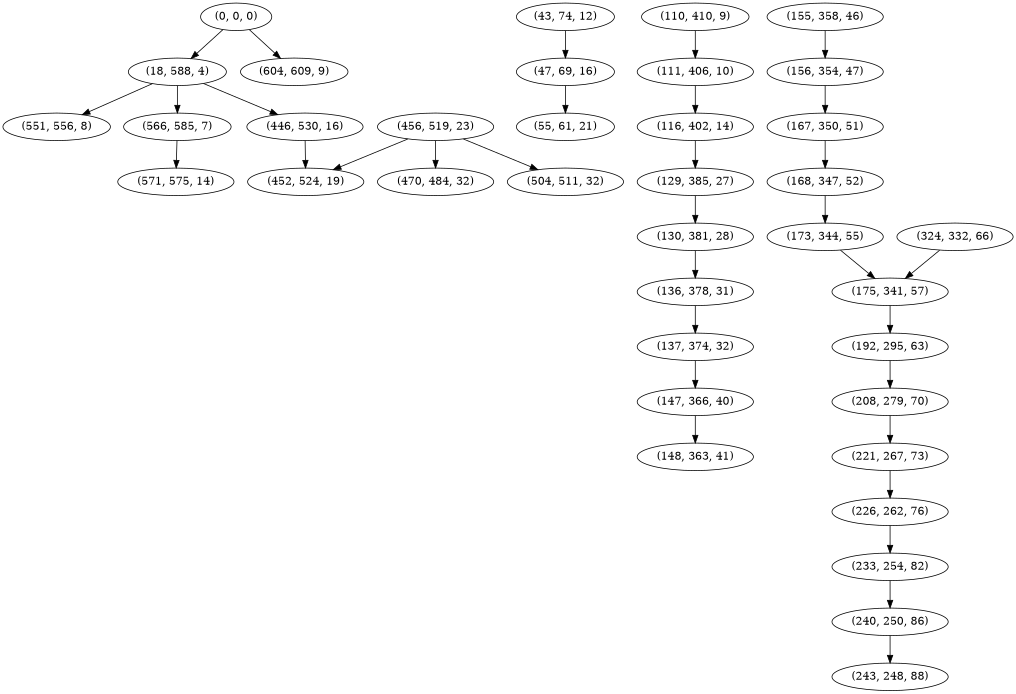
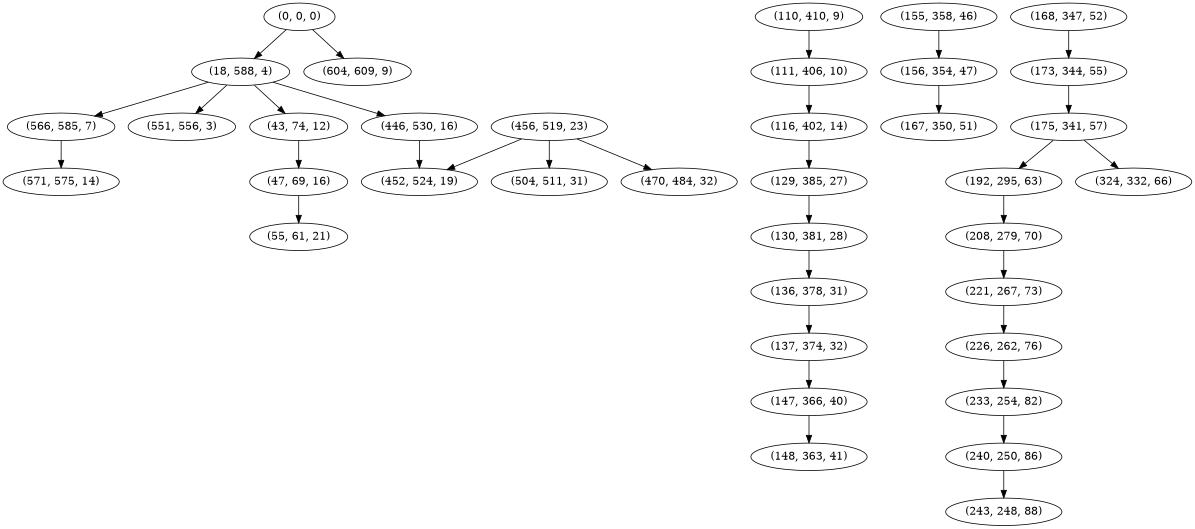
  digraph {
    "(0, 0, 0)"
    "(18, 588, 4)"
    "(604, 609, 9)"
    "(43, 74, 12)"
    "(446, 530, 16)"
-   "(551, 556, 8)"
+   "(551, 556, 8)" [label="(551, 556, 3)"]
    n7 [label="(566, 585, 7)"]
    "(47, 69, 16)"
    "(110, 410, 9)"
    "(111, 406, 10)"
    "(452, 524, 19)"
    "(571, 575, 14)"
    "(55, 61, 21)"
    "(116, 402, 14)"
    "(129, 385, 27)"
    "(130, 381, 28)"
    "(136, 378, 31)"
    "(137, 374, 32)"
    "(147, 366, 40)"
    "(148, 363, 41)"
    "(155, 358, 46)"
    "(156, 354, 47)"
    "(167, 350, 51)"
    "(168, 347, 52)"
    "(173, 344, 55)"
    "(175, 341, 57)"
    "(192, 295, 63)"
    "(324, 332, 66)"
    "(208, 279, 70)"
    "(221, 267, 73)"
    "(226, 262, 76)"
    "(233, 254, 82)"
    "(240, 250, 86)"
    "(243, 248, 88)"
    "(456, 519, 23)"
    "(470, 484, 32)"
-   "(504, 511, 31)" [label="(504, 511, 32)"]
+   "(504, 511, 31)"
    "(0, 0, 0)" -> "(18, 588, 4)"
    "(0, 0, 0)" -> "(604, 609, 9)"
+   "(18, 588, 4)" -> "(43, 74, 12)"
    "(18, 588, 4)" -> "(446, 530, 16)"
    "(18, 588, 4)" -> "(551, 556, 8)"
    "(18, 588, 4)" -> n7
    "(43, 74, 12)" -> "(47, 69, 16)"
    "(446, 530, 16)" -> "(452, 524, 19)"
    n7 -> "(571, 575, 14)"
    "(47, 69, 16)" -> "(55, 61, 21)"
    "(110, 410, 9)" -> "(111, 406, 10)"
    "(111, 406, 10)" -> "(116, 402, 14)"
    "(116, 402, 14)" -> "(129, 385, 27)"
    "(129, 385, 27)" -> "(130, 381, 28)"
    "(130, 381, 28)" -> "(136, 378, 31)"
    "(136, 378, 31)" -> "(137, 374, 32)"
    "(137, 374, 32)" -> "(147, 366, 40)"
    "(147, 366, 40)" -> "(148, 363, 41)"
    "(155, 358, 46)" -> "(156, 354, 47)"
    "(156, 354, 47)" -> "(167, 350, 51)"
-   "(167, 350, 51)" -> "(168, 347, 52)"
    "(168, 347, 52)" -> "(173, 344, 55)"
    "(173, 344, 55)" -> "(175, 341, 57)"
    "(175, 341, 57)" -> "(192, 295, 63)"
-   "(324, 332, 66)" -> "(175, 341, 57)"
+   "(175, 341, 57)" -> "(324, 332, 66)"
    "(192, 295, 63)" -> "(208, 279, 70)"
    "(208, 279, 70)" -> "(221, 267, 73)"
    "(221, 267, 73)" -> "(226, 262, 76)"
    "(226, 262, 76)" -> "(233, 254, 82)"
    "(233, 254, 82)" -> "(240, 250, 86)"
    "(240, 250, 86)" -> "(243, 248, 88)"
    "(456, 519, 23)" -> "(452, 524, 19)"
    "(456, 519, 23)" -> "(470, 484, 32)"
    "(456, 519, 23)" -> "(504, 511, 31)"
  }
